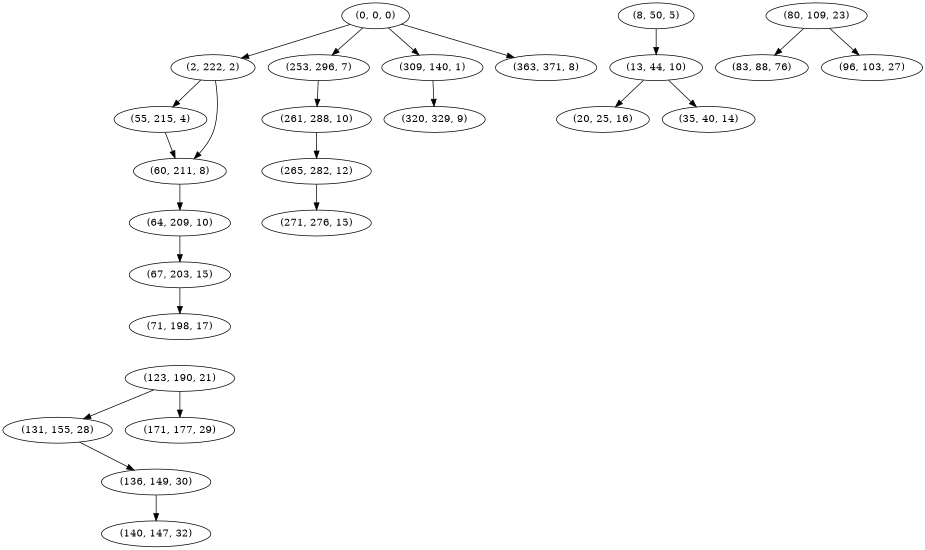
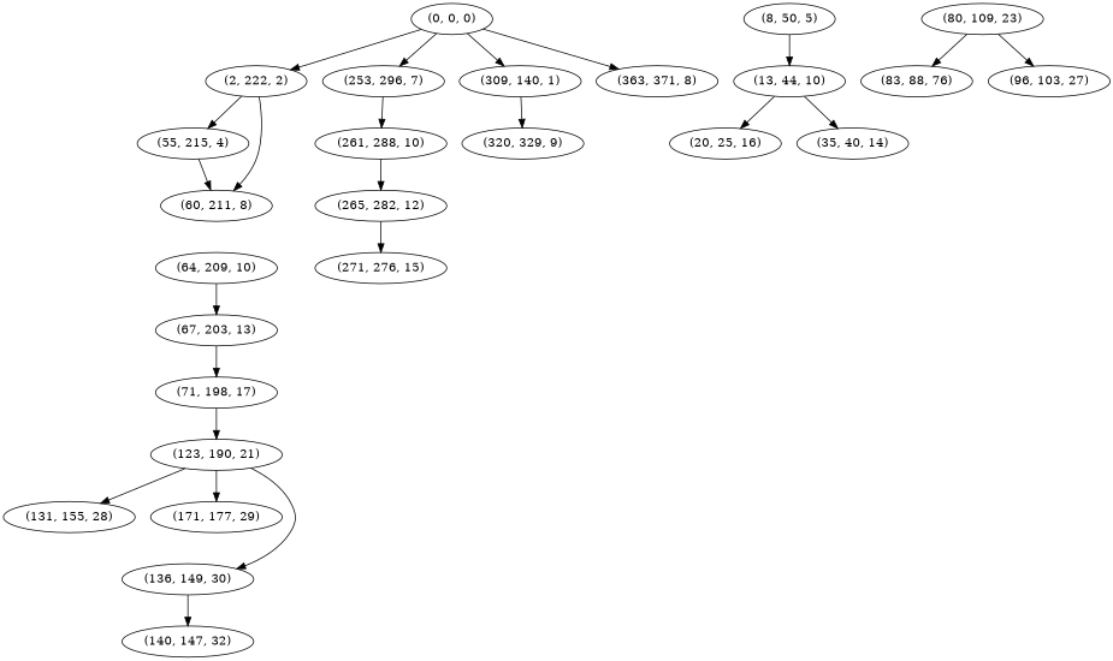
  digraph {
    "(0, 0, 0)"
    "(2, 222, 2)"
    "(253, 296, 7)"
    n4 [label="(309, 140, 1)"]
    "(363, 371, 8)"
    "(55, 215, 4)"
    "(60, 211, 8)"
    "(261, 288, 10)"
    "(320, 329, 9)"
    "(8, 50, 5)"
    "(13, 44, 10)"
    "(20, 25, 16)"
    "(35, 40, 14)"
    "(64, 209, 10)"
-   "(67, 203, 13)" [label="(67, 203, 15)"]
+   "(67, 203, 13)"
    "(71, 198, 17)"
    "(123, 190, 21)"
    n18 [label="(83, 88, 76)"]
    "(80, 109, 23)"
    "(96, 103, 27)"
    "(131, 155, 28)"
    "(171, 177, 29)"
    "(136, 149, 30)"
    "(140, 147, 32)"
    "(265, 282, 12)"
    "(271, 276, 15)"
    "(0, 0, 0)" -> "(2, 222, 2)"
    "(0, 0, 0)" -> "(253, 296, 7)"
    "(0, 0, 0)" -> n4
    "(0, 0, 0)" -> "(363, 371, 8)"
    "(2, 222, 2)" -> "(55, 215, 4)"
    "(2, 222, 2)" -> "(60, 211, 8)"
    "(253, 296, 7)" -> "(261, 288, 10)"
    n4 -> "(320, 329, 9)"
    "(55, 215, 4)" -> "(60, 211, 8)"
-   "(60, 211, 8)" -> "(64, 209, 10)"
    "(261, 288, 10)" -> "(265, 282, 12)"
    "(8, 50, 5)" -> "(13, 44, 10)"
    "(13, 44, 10)" -> "(20, 25, 16)"
    "(13, 44, 10)" -> "(35, 40, 14)"
    "(64, 209, 10)" -> "(67, 203, 13)"
    "(67, 203, 13)" -> "(71, 198, 17)"
+   "(71, 198, 17)" -> "(123, 190, 21)"
    "(123, 190, 21)" -> "(131, 155, 28)"
    "(123, 190, 21)" -> "(171, 177, 29)"
    "(80, 109, 23)" -> n18
    "(80, 109, 23)" -> "(96, 103, 27)"
-   "(131, 155, 28)" -> "(136, 149, 30)"
+   "(123, 190, 21)" -> "(136, 149, 30)"
    "(136, 149, 30)" -> "(140, 147, 32)"
    "(265, 282, 12)" -> "(271, 276, 15)"
  }
